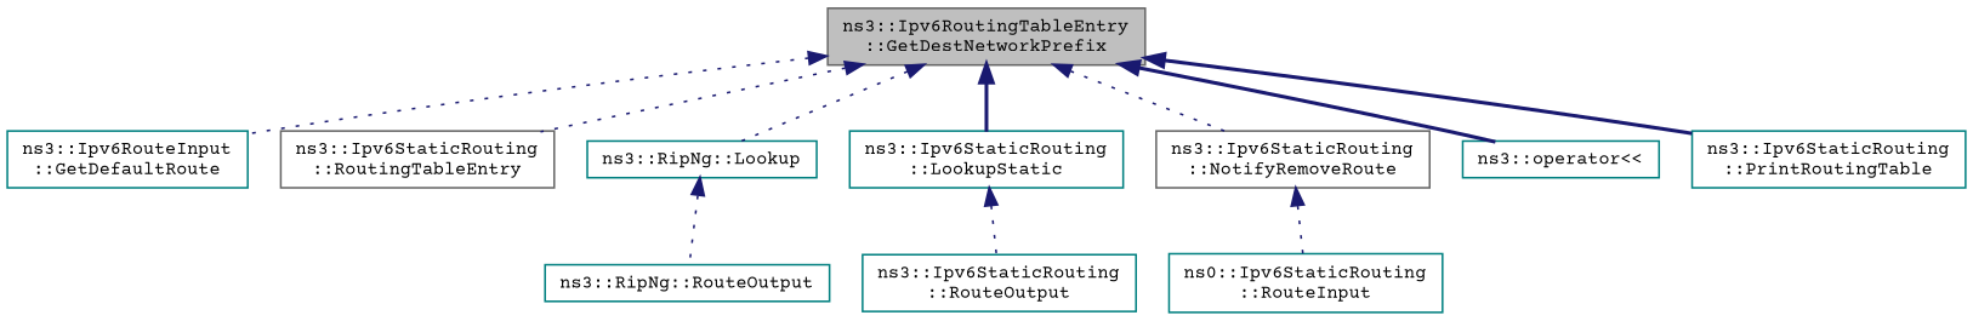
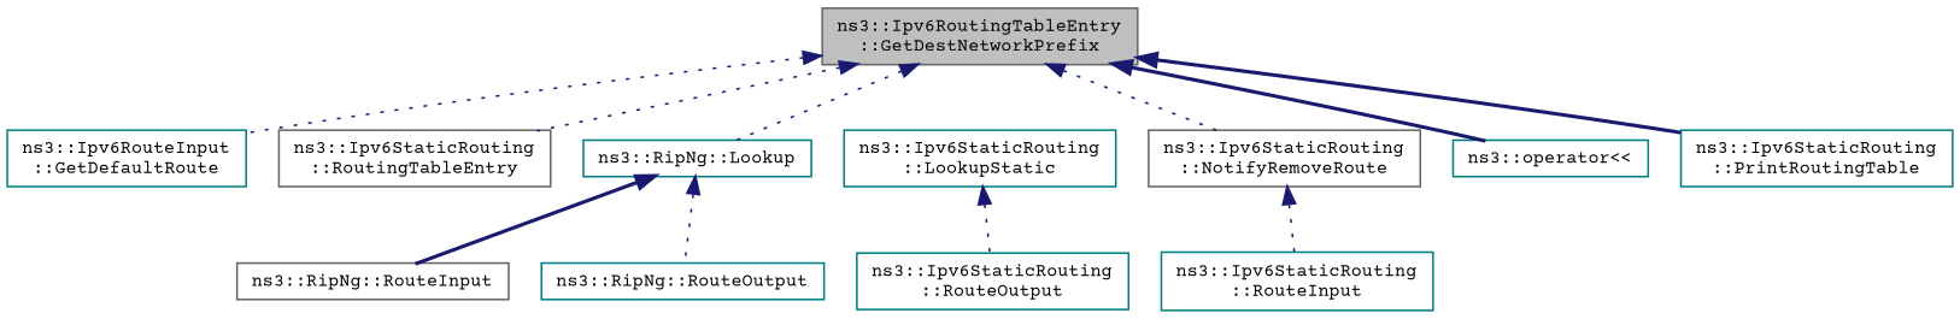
  digraph {
    fontname="Courier Prime"
    rankdir=TB
    node [color=teal fillcolor=white fontname="Courier Prime" fontsize=10 shape=record style=filled]
    edge [color=midnightblue dir=back fontname="Courier Prime" fontsize=10 labelfontname=Helvetica labelfontsize=10 style=dotted]
    n1 [color=gray40 fillcolor=grey75 fontcolor=black height=0.2 label="ns3::Ipv6RoutingTableEntry\l::GetDestNetworkPrefix" width=0.4]
    n2 [height=0.2 label="ns3::Ipv6RouteInput\l::GetDefaultRoute" width=0.4]
    n3 [color=gray40 height=0.2 label="ns3::Ipv6StaticRouting\l::RoutingTableEntry" width=0.4]
    n4 [height=0.2 label="ns3::RipNg::Lookup" width=0.4]
    n5 [height=0.2 label="ns3::Ipv6StaticRouting\l::LookupStatic" width=0.4]
    n6 [color=gray40 height=0.2 label="ns3::Ipv6StaticRouting\l::NotifyRemoveRoute" width=0.4]
    n7 [height=0.2 label="ns3::operator\<\<" width=0.4]
    n8 [height=0.2 label="ns3::Ipv6StaticRouting\l::PrintRoutingTable" width=0.4]
+   n9 [color=gray40 height=0.2 label="ns3::RipNg::RouteInput" width=0.4]
    n10 [height=0.2 label="ns3::RipNg::RouteOutput" width=0.4]
    n11 [height=0.2 label="ns3::Ipv6StaticRouting\l::RouteOutput" width=0.4]
-   n12 [height=0.2 label="ns0::Ipv6StaticRouting\l::RouteInput" width=0.4]
+   n12 [height=0.2 label="ns3::Ipv6StaticRouting\l::RouteInput" width=0.4]
    n1 -> n2
    n1 -> n3
    n1 -> n4
-   n1 -> n5 [style=bold]
    n1 -> n6
    n1 -> n7 [style=bold]
    n1 -> n8 [style=bold]
+   n4 -> n9 [style=bold]
    n4 -> n10
    n5 -> n11
    n6 -> n12
  }
